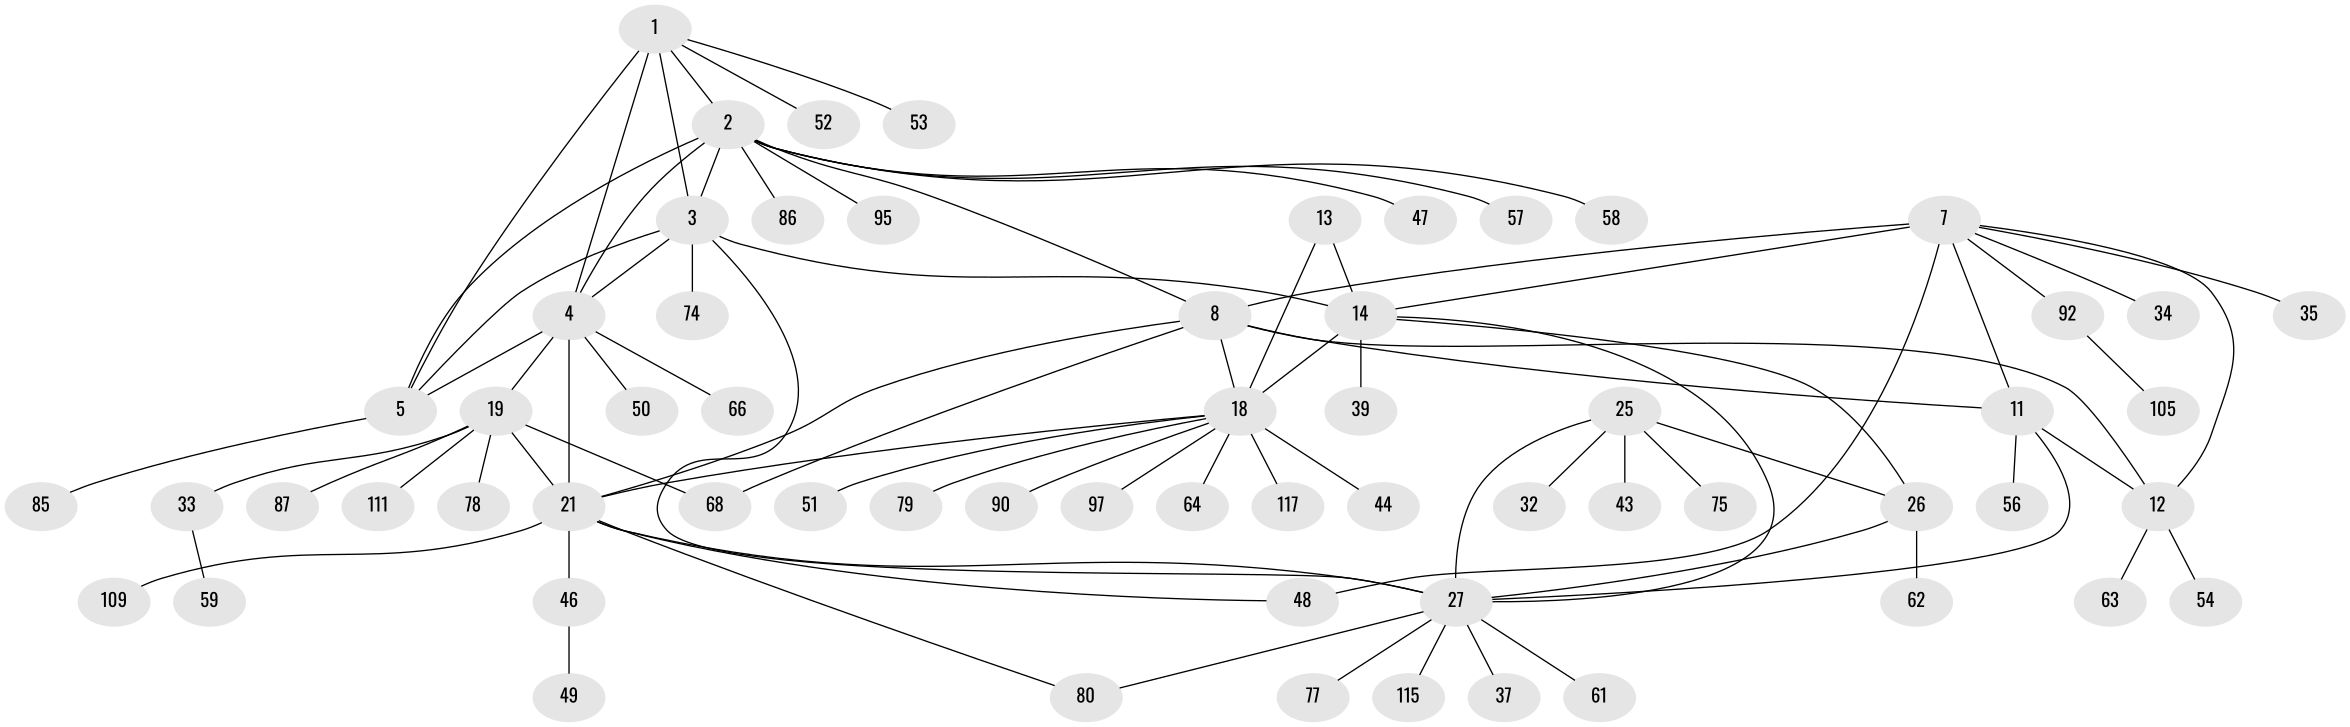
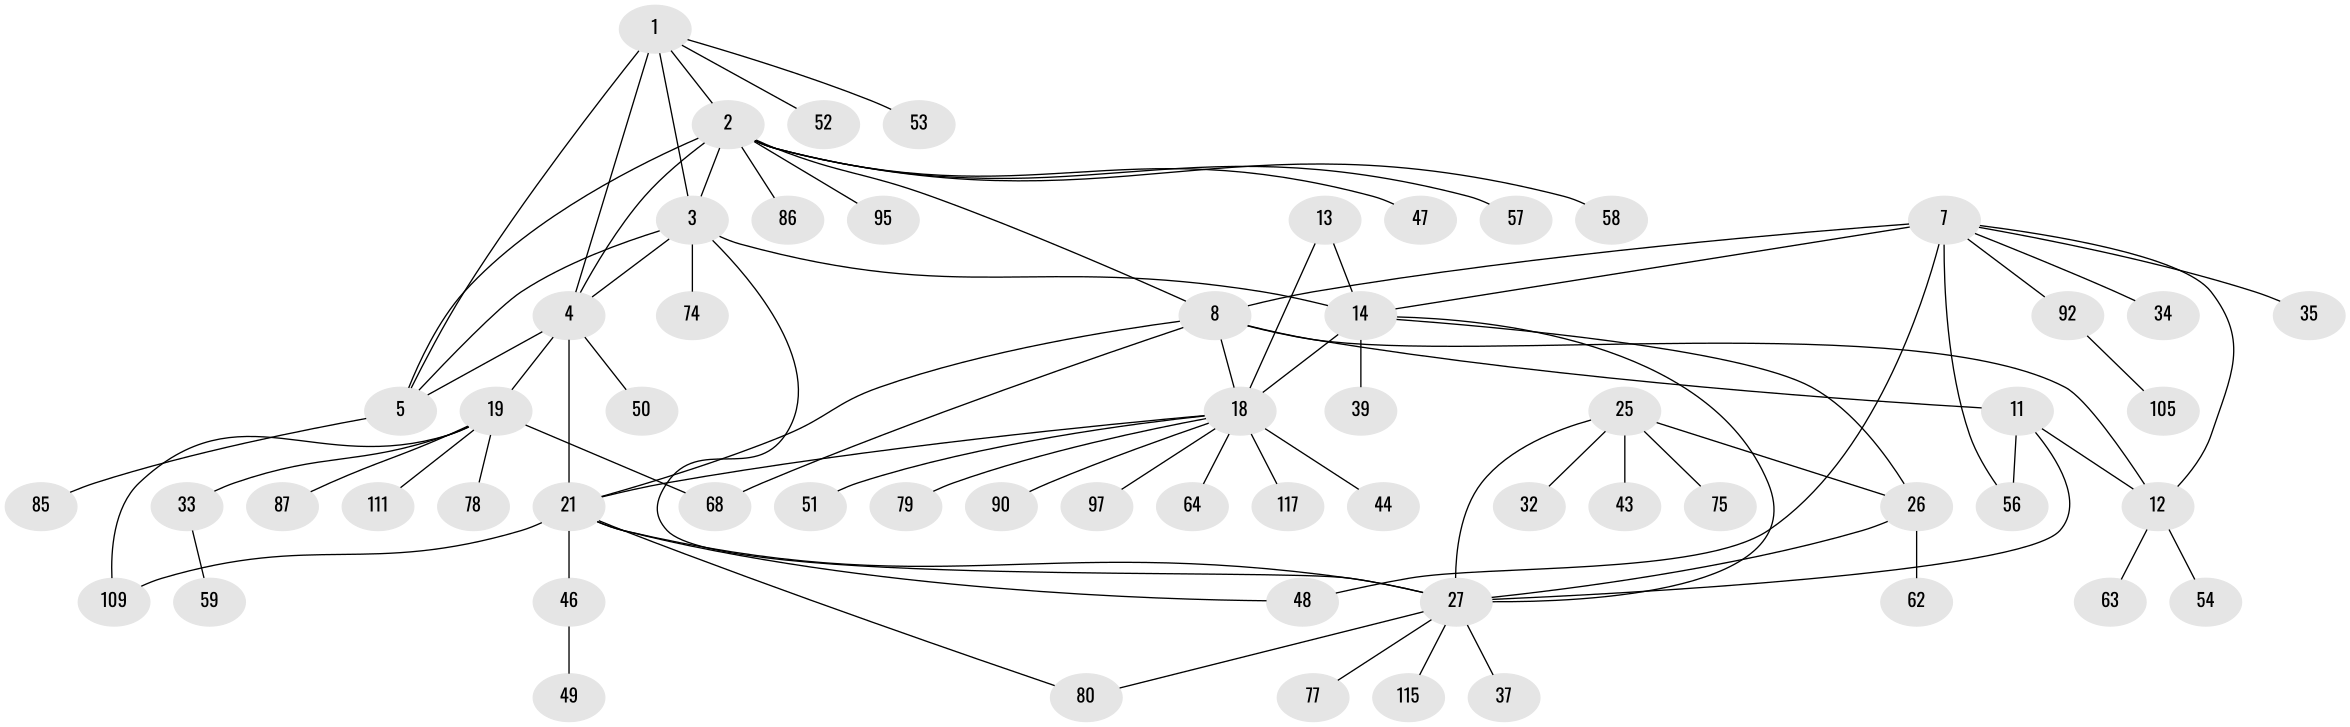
  graph {
    fontname=Oswald
    node [color=gray90 fontname=Oswald style=filled]
    edge [fontname=Oswald]
    1 [super="+60"]
    2
    3
    4 [super="+6+112+84"]
    5
    52 [super="+55"]
    53
    8 [super="+9+125+126"]
    47
    57
    58
    86
    95
    14 [super="+15+114+104+16+17"]
    27 [super="+28+67+119+99"]
    74
    19
    21 [super="+24+22+116+71"]
    50 [super="+98"]
-   66
    85
    11
    12
    18
    68 [super="+102+118"]
    26 [super="+29"]
    39
    80
    37
-   61
    77
    115
    33
    78
    87
    111
    48
    46
    109
    7 [super="+10"]
    34
    35
    n43 [label=92 super="+65"]
    56
    54
    63
    105 [super="+123"]
    44
    51
    64
    79
    90
    97
    117
    13 [super="+91+88"]
    62
    59
    49
    25 [super="+30"]
    32
    43
    75
    1 -- 2
    1 -- 3
    1 -- 4 [weight=2]
    1 -- 5
    1 -- 52
    1 -- 53
    2 -- 3
    2 -- 4 [weight=2]
    2 -- 5
    2 -- 8
    2 -- 47
    2 -- 57
    2 -- 58
    2 -- 86
    2 -- 95
    3 -- 4 [weight=2]
    3 -- 5
    3 -- 14
    3 -- 27
    3 -- 74
    4 -- 5 [weight=2]
    4 -- 19 [weight=2]
    4 -- 21 [weight=6]
    4 -- 50
-   4 -- 66
    5 -- 85
    8 -- 21
    8 -- 11 [weight=2]
    8 -- 12 [weight=2]
    8 -- 18
    8 -- 68
    14 -- 27
    14 -- 18 [weight=4]
    14 -- 26
    14 -- 39
    27 -- 80
    27 -- 37
-   27 -- 61
    27 -- 77
    27 -- 115
-   19 -- 21 [weight=3]
+   19 -- 109 [weight=3]
    19 -- 68
    19 -- 33
    19 -- 78
    19 -- 87
    19 -- 111
    21 -- 27
    21 -- 80
    21 -- 48
    21 -- 46
    21 -- 109
    11 -- 27
    11 -- 12
    11 -- 56
    12 -- 54
    12 -- 63
    18 -- 21
    18 -- 44
    18 -- 51
    18 -- 64
    18 -- 79
    18 -- 90
    18 -- 97
    18 -- 117
    26 -- 27 [weight=4]
    26 -- 62
    33 -- 59
    46 -- 49
    7 -- 8 [weight=4]
    7 -- 14
-   7 -- 11 [weight=2]
+   7 -- 56 [weight=2]
    7 -- 12 [weight=2]
    7 -- 48
    7 -- 34
    7 -- 35
    7 -- n43
    n43 -- 105
    13 -- 14 [weight=4]
    13 -- 18
    25 -- 27 [weight=4]
    25 -- 26 [weight=4]
    25 -- 32
    25 -- 43
    25 -- 75
  }
